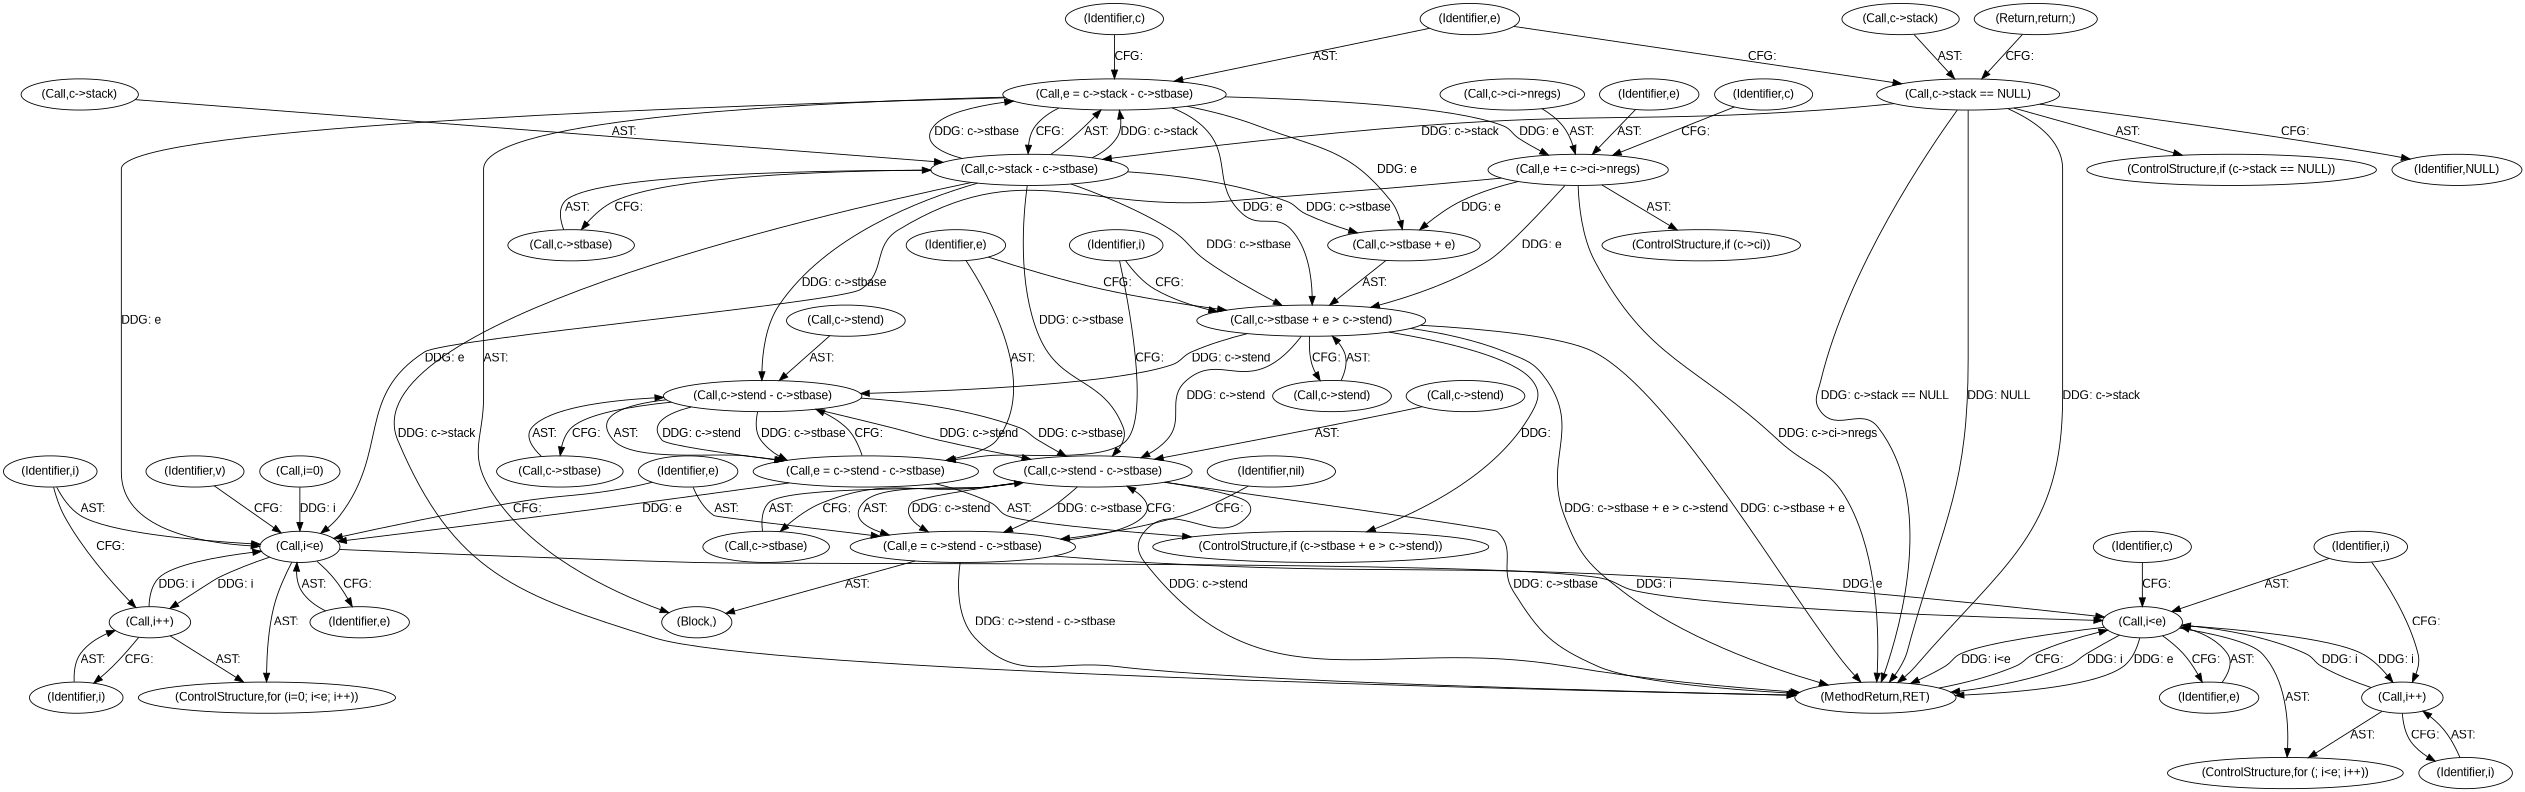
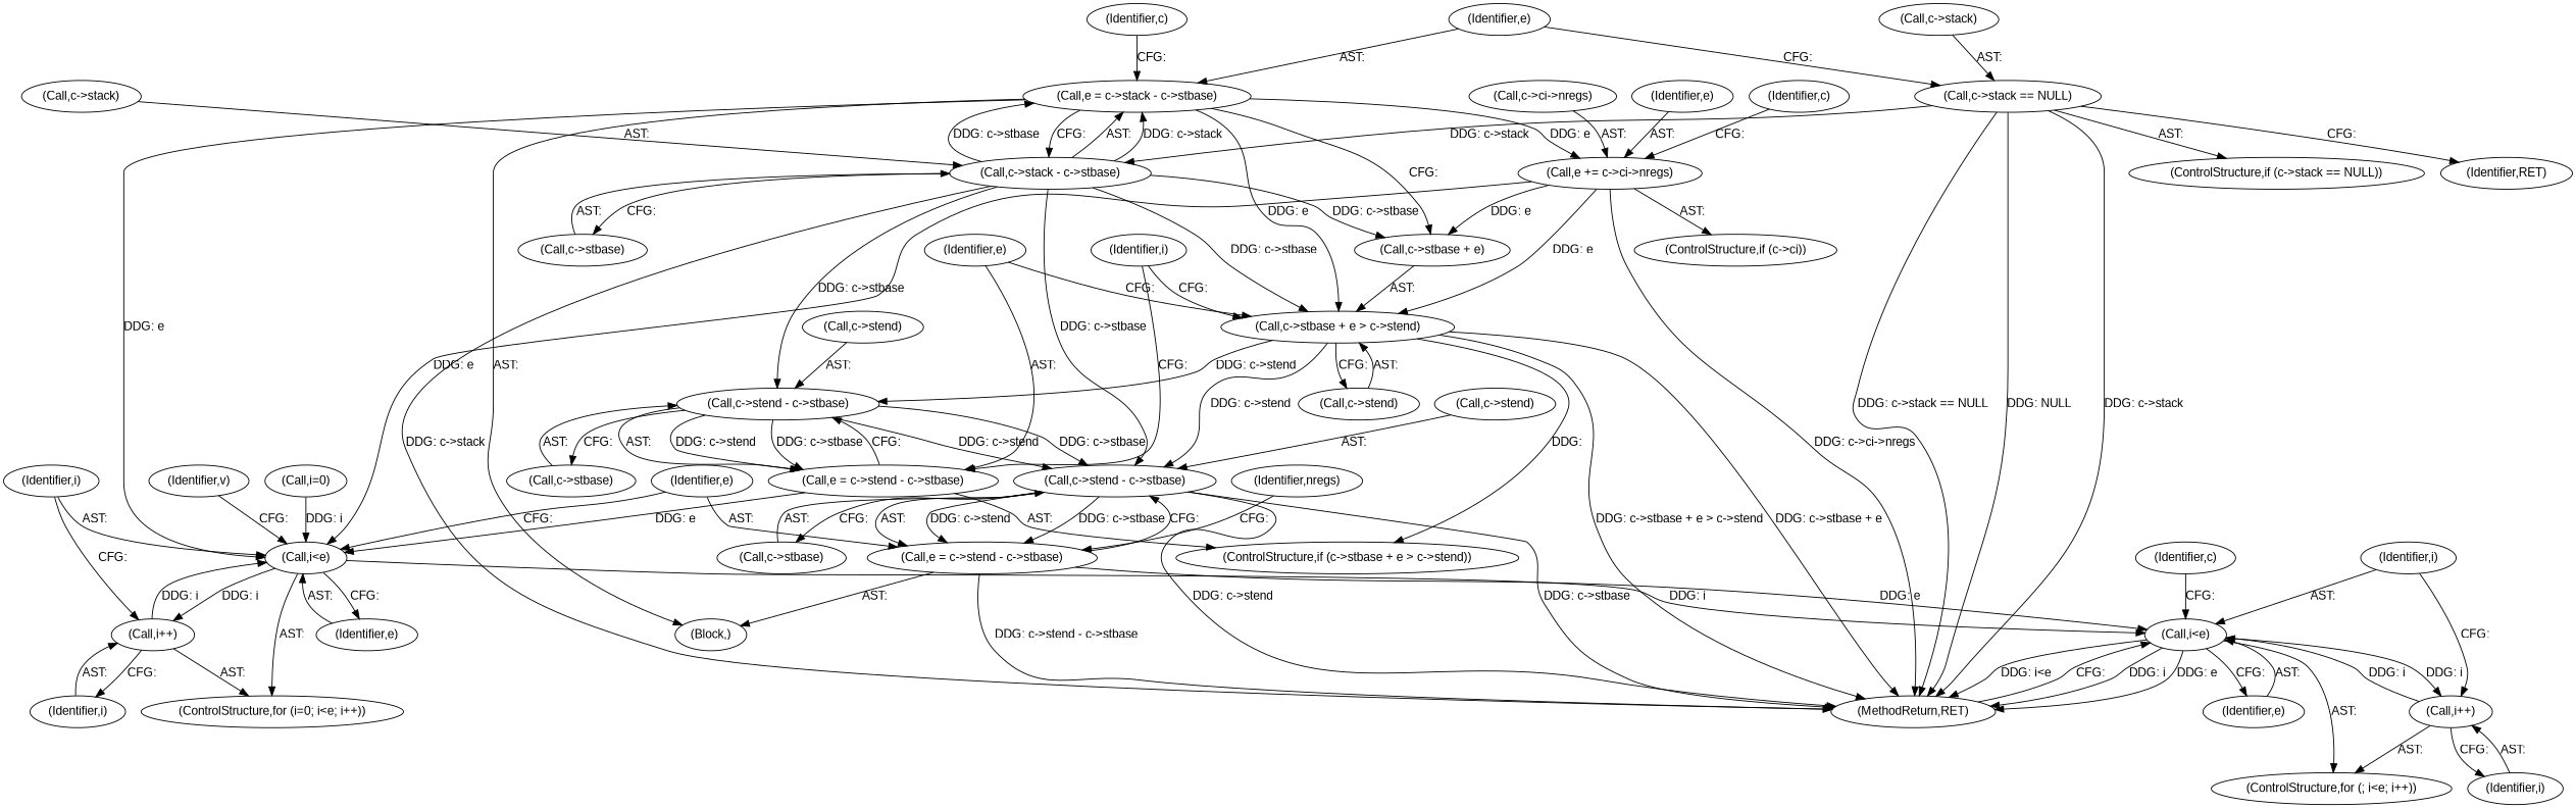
  digraph {
    fontname="Liberation Sans"
    node [fontname="Liberation Sans"]
    edge [fontname="Liberation Sans"]
    n1 [label="(Call,c->stend - c->stbase)"]
    n2 [label="(Call,e = c->stend - c->stbase)"]
    n3 [label="(Call,c->stend - c->stbase)"]
    n4 [label="(Call,c->stbase)"]
    n5 [label="(ControlStructure,if (c->stbase + e > c->stend))"]
    n6 [label="(Call,i<e)"]
    n7 [label="(MethodReturn,RET)"]
    n8 [label="(Call,e = c->stend - c->stbase)"]
    n9 [label="(Call,c->stbase)"]
    n10 [label="(Call,c->stbase + e > c->stend)"]
    n11 [label="(Call,c->stend)"]
    n12 [label="(Call,i<e)"]
    n13 [label="(Call,c->stack - c->stbase)"]
    n14 [label="(Call,e = c->stack - c->stbase)"]
    n15 [label="(Call,c->stbase)"]
    n16 [label="(Call,c->stbase + e)"]
    n17 [label="(Call,e += c->ci->nregs)"]
    n18 [label="(Block,)"]
    n19 [label="(Call,c->stack == NULL)"]
    n20 [label="(ControlStructure,if (c->stack == NULL))"]
-   n21 [label="(Identifier,NULL)"]
+   n21 [label="(Identifier,RET)"]
    n22 [label="(ControlStructure,if (c->ci))"]
    n23 [label="(Call,i++)"]
    n24 [label="(ControlStructure,for (i=0; i<e; i++))"]
    n25 [label="(Identifier,e)"]
    n26 [label="(Call,c->ci->nregs)"]
    n27 [label="(Identifier,i)"]
    n28 [label="(Call,i++)"]
    n29 [label="(Identifier,e)"]
    n30 [label="(ControlStructure,for (; i<e; i++))"]
    n31 [label="(Identifier,i)"]
    n32 [label="(Identifier,e)"]
    n33 [label="(Identifier,i)"]
    n34 [label="(Identifier,i)"]
    n35 [label="(Call,c->stack)"]
    n36 [label="(Call,c->stack)"]
    n37 [label="(Identifier,v)"]
-   n38 [label="(Return,return;)"]
-   n39 [label="(Identifier,nil)"]
+   n39 [label="(Identifier,nregs)"]
    n40 [label="(Identifier,c)"]
    n41 [label="(Call,c->stend)"]
    n42 [label="(Call,c->stend)"]
    n43 [label="(Identifier,c)"]
    n44 [label="(Identifier,c)"]
    n45 [label="(Identifier,e)"]
    n46 [label="(Call,i=0)"]
    n47 [label="(Identifier,e)"]
    n48 [label="(Identifier,i)"]
    n49 [label="(Identifier,e)"]
    n1 -> n2 [label="AST: "]
    n1 -> n2 [label="DDG: c->stend"]
    n1 -> n2 [label="DDG: c->stbase"]
    n1 -> n3 [label="DDG: c->stend"]
    n1 -> n3 [label="DDG: c->stbase"]
    n1 -> n4 [label="CFG: "]
    n2 -> n1 [label="CFG: "]
    n2 -> n5 [label="AST: "]
    n2 -> n6 [label="DDG: e"]
    n3 -> n7 [label="DDG: c->stbase"]
    n3 -> n7 [label="DDG: c->stend"]
    n3 -> n8 [label="AST: "]
    n3 -> n8 [label="DDG: c->stend"]
    n3 -> n8 [label="DDG: c->stbase"]
    n3 -> n9 [label="CFG: "]
    n4 -> n1 [label="AST: "]
    n6 -> n12 [label="DDG: i"]
    n6 -> n23 [label="DDG: i"]
    n6 -> n24 [label="AST: "]
    n6 -> n25 [label="CFG: "]
    n7 -> n12 [label="CFG: "]
    n8 -> n3 [label="CFG: "]
    n8 -> n7 [label="DDG: c->stend - c->stbase"]
    n8 -> n12 [label="DDG: e"]
    n8 -> n18 [label="AST: "]
    n9 -> n3 [label="AST: "]
    n10 -> n1 [label="DDG: c->stend"]
    n10 -> n3 [label="DDG: c->stend"]
    n10 -> n5 [label="DDG: "]
    n10 -> n7 [label="DDG: c->stbase + e"]
    n10 -> n7 [label="DDG: c->stbase + e > c->stend"]
    n10 -> n11 [label="CFG: "]
    n11 -> n10 [label="AST: "]
    n12 -> n7 [label="DDG: i"]
    n12 -> n7 [label="DDG: e"]
    n12 -> n7 [label="DDG: i<e"]
    n12 -> n28 [label="DDG: i"]
    n12 -> n29 [label="CFG: "]
    n12 -> n30 [label="AST: "]
    n13 -> n1 [label="DDG: c->stbase"]
    n13 -> n3 [label="DDG: c->stbase"]
    n13 -> n7 [label="DDG: c->stack"]
    n13 -> n10 [label="DDG: c->stbase"]
    n13 -> n14 [label="AST: "]
    n13 -> n14 [label="DDG: c->stack"]
    n13 -> n14 [label="DDG: c->stbase"]
    n13 -> n15 [label="CFG: "]
    n13 -> n16 [label="DDG: c->stbase"]
    n14 -> n6 [label="DDG: e"]
    n14 -> n10 [label="DDG: e"]
    n14 -> n13 [label="CFG: "]
-   n14 -> n16 [label="DDG: e"]
+   n14 -> n16 [label="CFG: "]
    n14 -> n17 [label="DDG: e"]
    n14 -> n18 [label="AST: "]
    n15 -> n13 [label="AST: "]
    n16 -> n10 [label="AST: "]
    n17 -> n6 [label="DDG: e"]
    n17 -> n7 [label="DDG: c->ci->nregs"]
    n17 -> n10 [label="DDG: e"]
    n17 -> n16 [label="DDG: e"]
    n17 -> n22 [label="AST: "]
    n19 -> n7 [label="DDG: c->stack == NULL"]
    n19 -> n7 [label="DDG: NULL"]
    n19 -> n7 [label="DDG: c->stack"]
    n19 -> n13 [label="DDG: c->stack"]
    n19 -> n20 [label="AST: "]
    n19 -> n21 [label="CFG: "]
    n23 -> n6 [label="DDG: i"]
    n23 -> n24 [label="AST: "]
    n23 -> n27 [label="CFG: "]
    n25 -> n6 [label="AST: "]
    n26 -> n17 [label="AST: "]
    n27 -> n23 [label="AST: "]
    n28 -> n12 [label="DDG: i"]
    n28 -> n30 [label="AST: "]
    n28 -> n31 [label="CFG: "]
    n29 -> n12 [label="AST: "]
    n31 -> n28 [label="AST: "]
    n32 -> n17 [label="AST: "]
    n33 -> n12 [label="AST: "]
    n33 -> n28 [label="CFG: "]
    n34 -> n2 [label="CFG: "]
    n34 -> n10 [label="CFG: "]
    n35 -> n13 [label="AST: "]
    n36 -> n19 [label="AST: "]
    n37 -> n6 [label="CFG: "]
-   n38 -> n19 [label="CFG: "]
    n39 -> n8 [label="CFG: "]
    n40 -> n17 [label="CFG: "]
    n41 -> n1 [label="AST: "]
    n42 -> n3 [label="AST: "]
    n43 -> n14 [label="CFG: "]
    n44 -> n12 [label="CFG: "]
    n45 -> n14 [label="AST: "]
    n45 -> n19 [label="CFG: "]
    n46 -> n6 [label="DDG: i"]
    n47 -> n2 [label="AST: "]
    n47 -> n10 [label="CFG: "]
    n48 -> n6 [label="AST: "]
    n48 -> n23 [label="CFG: "]
    n49 -> n6 [label="CFG: "]
    n49 -> n8 [label="AST: "]
  }
